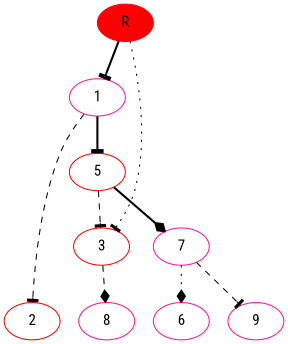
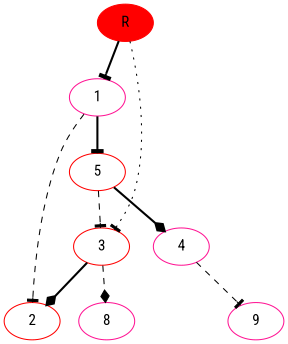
  digraph {
    fontname="Roboto Condensed"
    node [color=deeppink fontname="Roboto Condensed"]
    edge [arrowhead=tee fontname="Roboto Condensed" style=dashed]
    2 [color=red]
    1
    5 [color=red]
    3 [color=red]
-   7
+   7 [label=4]
    8
-   6
    9
    R [color=red fillcolor="#ff0000" style=filled]
    1 -> 2
    1 -> 5 [style=bold]
    5 -> 3
    5 -> 7 [arrowhead=diamond style=bold]
+   3 -> 2 [arrowhead=diamond style=bold]
    3 -> 8 [arrowhead=diamond]
-   7 -> 6 [arrowhead=diamond style=dotted]
    7 -> 9
    R -> 1 [style=bold]
    R -> 3 [style=dotted]
  }
